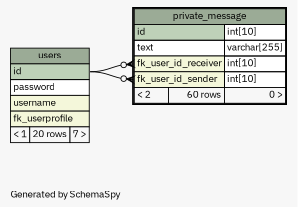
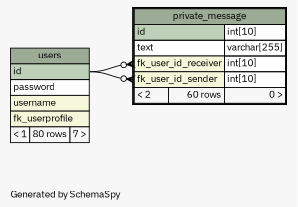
  digraph {
    bgcolor="#f7f7f7"
    fontname="IBM Plex Sans"
    fontsize=11
    label="\nGenerated by SchemaSpy"
    labeljust=l
    nodesep=0.18
    rankdir=RL
    ranksep=0.46
    node [fontname="IBM Plex Sans" fontsize=11 shape=plaintext]
    edge [arrowhead=none arrowsize=0.8 arrowtail=crowodot dir=back headport="id:e" fontname="IBM Plex Sans"]
    n1 [label=<     <TABLE BORDER="2" CELLBORDER="1" CELLSPACING="0" BGCOLOR="#ffffff">       <TR><TD COLSPAN="3" BGCOLOR="#9bab96" ALIGN="CENTER">private_message</TD></TR>       <TR><TD PORT="id" COLSPAN="2" BGCOLOR="#bed1b8" ALIGN="LEFT">id</TD><TD PORT="id.type" ALIGN="LEFT">int[10]</TD></TR>       <TR><TD PORT="text" COLSPAN="2" ALIGN="LEFT">text</TD><TD PORT="text.type" ALIGN="LEFT">varchar[255]</TD></TR>       <TR><TD PORT="fk_user_id_receiver" COLSPAN="2" BGCOLOR="#f4f7da" ALIGN="LEFT">fk_user_id_receiver</TD><TD PORT="fk_user_id_receiver.type" ALIGN="LEFT">int[10]</TD></TR>       <TR><TD PORT="fk_user_id_sender" COLSPAN="2" BGCOLOR="#f4f7da" ALIGN="LEFT">fk_user_id_sender</TD><TD PORT="fk_user_id_sender.type" ALIGN="LEFT">int[10]</TD></TR>       <TR><TD ALIGN="LEFT" BGCOLOR="#f7f7f7">&lt; 2</TD><TD ALIGN="RIGHT" BGCOLOR="#f7f7f7">60 rows</TD><TD ALIGN="RIGHT" BGCOLOR="#f7f7f7">0 &gt;</TD></TR>     </TABLE>>]
-   n2 [label=<     <TABLE BORDER="0" CELLBORDER="1" CELLSPACING="0" BGCOLOR="#ffffff">       <TR><TD COLSPAN="3" BGCOLOR="#9bab96" ALIGN="CENTER">users</TD></TR>       <TR><TD PORT="id" COLSPAN="3" BGCOLOR="#bed1b8" ALIGN="LEFT">id</TD></TR>       <TR><TD PORT="password" COLSPAN="3" ALIGN="LEFT">password</TD></TR>       <TR><TD PORT="username" COLSPAN="3" BGCOLOR="#f4f7da" ALIGN="LEFT">username</TD></TR>       <TR><TD PORT="fk_userprofile" COLSPAN="3" BGCOLOR="#f4f7da" ALIGN="LEFT">fk_userprofile</TD></TR>       <TR><TD ALIGN="LEFT" BGCOLOR="#f7f7f7">&lt; 1</TD><TD ALIGN="RIGHT" BGCOLOR="#f7f7f7">20 rows</TD><TD ALIGN="RIGHT" BGCOLOR="#f7f7f7">7 &gt;</TD></TR>     </TABLE>>]
+   n2 [label=<     <TABLE BORDER="0" CELLBORDER="1" CELLSPACING="0" BGCOLOR="#ffffff">       <TR><TD COLSPAN="3" BGCOLOR="#9bab96" ALIGN="CENTER">users</TD></TR>       <TR><TD PORT="id" COLSPAN="3" BGCOLOR="#bed1b8" ALIGN="LEFT">id</TD></TR>       <TR><TD PORT="password" COLSPAN="3" ALIGN="LEFT">password</TD></TR>       <TR><TD PORT="username" COLSPAN="3" BGCOLOR="#f4f7da" ALIGN="LEFT">username</TD></TR>       <TR><TD PORT="fk_userprofile" COLSPAN="3" BGCOLOR="#f4f7da" ALIGN="LEFT">fk_userprofile</TD></TR>       <TR><TD ALIGN="LEFT" BGCOLOR="#f7f7f7">&lt; 1</TD><TD ALIGN="RIGHT" BGCOLOR="#f7f7f7">80 rows</TD><TD ALIGN="RIGHT" BGCOLOR="#f7f7f7">7 &gt;</TD></TR>     </TABLE>>]
    n1 -> n2 [tailport="fk_user_id_receiver:w"]
    n1 -> n2 [tailport="fk_user_id_sender:w"]
  }
